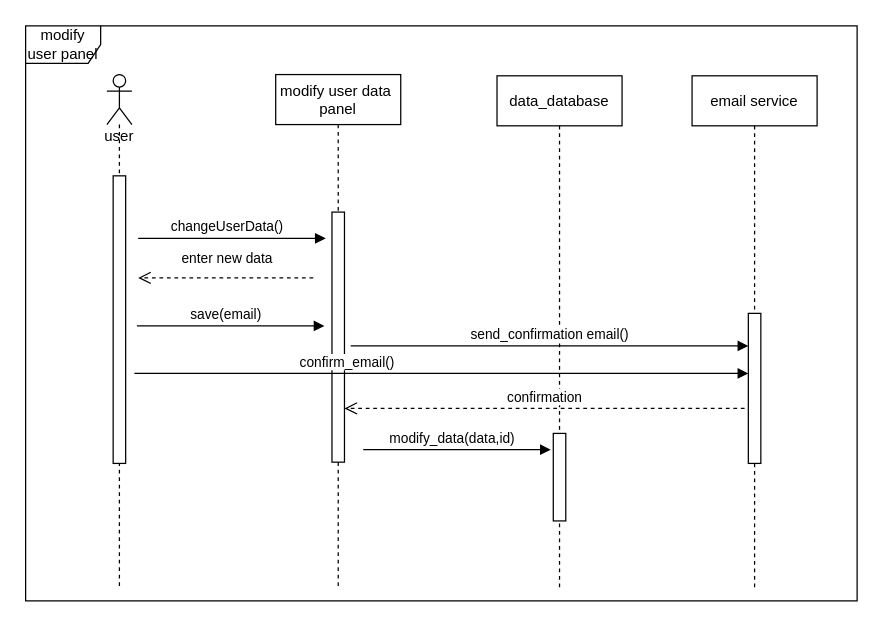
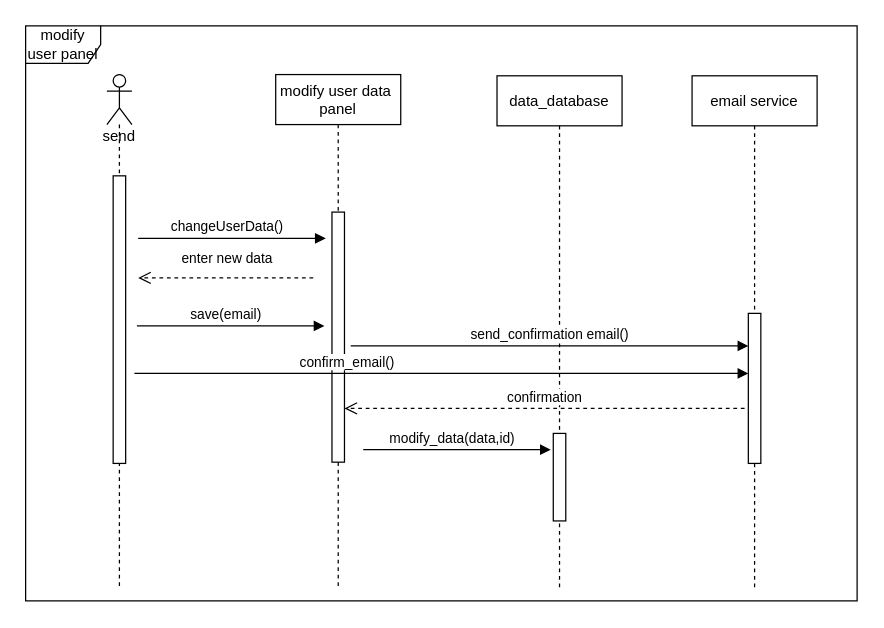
  <mxCell id="0" />
  <mxCell id="1" parent="0" />
  <mxCell id="2" value="modify user panel" style="shape=umlFrame;whiteSpace=wrap;html=1;fillColor=none;gradientColor=none;" vertex="1" parent="1"><mxGeometry x="20" y="20" width="665" height="460" as="geometry" /></mxCell>
- <mxCell id="3" value="user" style="shape=umlLifeline;participant=umlActor;perimeter=lifelinePerimeter;whiteSpace=wrap;html=1;container=1;collapsible=0;recursiveResize=0;verticalAlign=top;spacingTop=36;outlineConnect=0;" vertex="1" parent="1"><mxGeometry x="85" y="59" width="20" height="411" as="geometry" /></mxCell>
+ <mxCell id="3" value="send" style="shape=umlLifeline;participant=umlActor;perimeter=lifelinePerimeter;whiteSpace=wrap;html=1;container=1;collapsible=0;recursiveResize=0;verticalAlign=top;spacingTop=36;outlineConnect=0;" vertex="1" parent="1"><mxGeometry x="85" y="59" width="20" height="411" as="geometry" /></mxCell>
  <mxCell id="4" value="modify user data &#10;panel" style="shape=umlLifeline;perimeter=lifelinePerimeter;container=1;collapsible=0;recursiveResize=0;rounded=0;shadow=0;strokeWidth=1;" parent="1" vertex="1"><mxGeometry x="220" y="59" width="100" height="411" as="geometry" /></mxCell>
  <mxCell id="5" value="" style="points=[];perimeter=orthogonalPerimeter;rounded=0;shadow=0;strokeWidth=1;" parent="4" vertex="1"><mxGeometry x="45" y="110" width="10" height="200" as="geometry" /></mxCell>
  <mxCell id="6" value="" style="html=1;points=[];perimeter=orthogonalPerimeter;" vertex="1" parent="1"><mxGeometry x="90" y="140" width="10" height="230" as="geometry" /></mxCell>
  <mxCell id="7" value="" style="html=1;verticalAlign=bottom;endArrow=block;rounded=0;" edge="1" parent="1"><mxGeometry x="0.033" y="10" width="80" relative="1" as="geometry"><mxPoint x="110" y="190" as="sourcePoint" /><mxPoint x="260" y="190" as="targetPoint" /><mxPoint as="offset" /></mxGeometry></mxCell>
  <mxCell id="8" value="changeUserData()" style="edgeLabel;html=1;align=center;verticalAlign=middle;resizable=0;points=[];" vertex="1" connectable="0" parent="7"><mxGeometry x="-0.416" y="-1" relative="1" as="geometry"><mxPoint x="26" y="-11" as="offset" /></mxGeometry></mxCell>
  <mxCell id="9" value="data_database" style="shape=umlLifeline;perimeter=lifelinePerimeter;container=1;collapsible=0;recursiveResize=0;rounded=0;shadow=0;strokeWidth=1;" vertex="1" parent="1"><mxGeometry x="397" y="60" width="100" height="410" as="geometry" /></mxCell>
  <mxCell id="10" value="" style="points=[];perimeter=orthogonalPerimeter;rounded=0;shadow=0;strokeWidth=1;" vertex="1" parent="9"><mxGeometry x="45" y="286" width="10" height="70" as="geometry" /></mxCell>
  <mxCell id="11" value="enter new data" style="html=1;verticalAlign=bottom;endArrow=open;dashed=1;endSize=8;rounded=0;" edge="1" parent="1"><mxGeometry y="-7" relative="1" as="geometry"><mxPoint x="250" y="221.63" as="sourcePoint" /><mxPoint x="110" y="221.63" as="targetPoint" /><mxPoint x="1" as="offset" /></mxGeometry></mxCell>
  <mxCell id="12" value="" style="html=1;verticalAlign=bottom;endArrow=block;rounded=0;" edge="1" parent="1"><mxGeometry x="0.033" y="10" width="80" relative="1" as="geometry"><mxPoint x="290" y="359" as="sourcePoint" /><mxPoint x="440" y="359" as="targetPoint" /><mxPoint as="offset" /></mxGeometry></mxCell>
  <mxCell id="13" value="modify_data(data,id)" style="edgeLabel;html=1;align=center;verticalAlign=middle;resizable=0;points=[];" vertex="1" connectable="0" parent="12"><mxGeometry x="-0.416" y="-1" relative="1" as="geometry"><mxPoint x="26" y="-11" as="offset" /></mxGeometry></mxCell>
  <mxCell id="14" value="" style="html=1;verticalAlign=bottom;endArrow=block;rounded=0;" edge="1" parent="1"><mxGeometry x="0.033" y="10" width="80" relative="1" as="geometry"><mxPoint x="109" y="260" as="sourcePoint" /><mxPoint x="259" y="260" as="targetPoint" /><mxPoint as="offset" /></mxGeometry></mxCell>
  <mxCell id="15" value="save(email)" style="edgeLabel;html=1;align=center;verticalAlign=middle;resizable=0;points=[];" vertex="1" connectable="0" parent="14"><mxGeometry x="-0.416" y="-1" relative="1" as="geometry"><mxPoint x="26" y="-11" as="offset" /></mxGeometry></mxCell>
  <mxCell id="16" value="email service" style="shape=umlLifeline;perimeter=lifelinePerimeter;container=1;collapsible=0;recursiveResize=0;rounded=0;shadow=0;strokeWidth=1;" vertex="1" parent="1"><mxGeometry x="553" y="60" width="100" height="410" as="geometry" /></mxCell>
  <mxCell id="17" value="" style="points=[];perimeter=orthogonalPerimeter;rounded=0;shadow=0;strokeWidth=1;" vertex="1" parent="16"><mxGeometry x="45" y="190" width="10" height="120" as="geometry" /></mxCell>
  <mxCell id="18" value="send_confirmation email()" style="html=1;verticalAlign=bottom;endArrow=block;rounded=0;" edge="1" parent="1" target="17"><mxGeometry x="-0.0" width="80" relative="1" as="geometry"><mxPoint x="280" y="276" as="sourcePoint" /><mxPoint x="360" y="276" as="targetPoint" /><mxPoint as="offset" /></mxGeometry></mxCell>
  <mxCell id="19" value="" style="html=1;verticalAlign=bottom;endArrow=block;rounded=0;" edge="1" parent="1" target="17"><mxGeometry x="0.033" y="10" width="80" relative="1" as="geometry"><mxPoint x="107" y="298" as="sourcePoint" /><mxPoint x="257" y="298" as="targetPoint" /><mxPoint as="offset" /></mxGeometry></mxCell>
  <mxCell id="20" value="confirm_email()" style="edgeLabel;html=1;align=center;verticalAlign=middle;resizable=0;points=[];" vertex="1" connectable="0" parent="19"><mxGeometry x="-0.416" y="-1" relative="1" as="geometry"><mxPoint x="26" y="-11" as="offset" /></mxGeometry></mxCell>
  <mxCell id="21" value="confirmation" style="html=1;verticalAlign=bottom;endArrow=open;dashed=1;endSize=8;rounded=0;" edge="1" parent="1" target="5"><mxGeometry relative="1" as="geometry"><mxPoint x="595" y="326" as="sourcePoint" /><mxPoint x="515" y="326" as="targetPoint" /><mxPoint as="offset" /></mxGeometry></mxCell>
